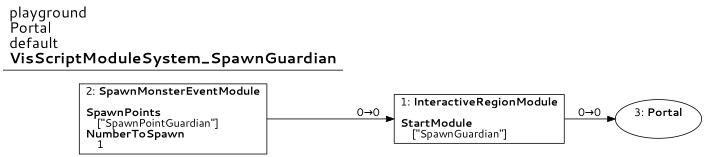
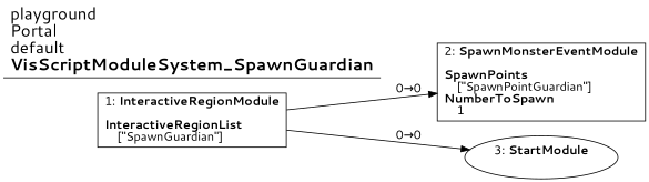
  digraph {
    fontname="Segoe UI"
    rankdir=LR
    splines=spline
    node [fontname="Segoe UI" shape=box]
    edge [fontname="Segoe UI"]
-   n1 [label=<1: <b>InteractiveRegionModule</b><br/><br/><b>StartModule</b><br align="left"/>    [&quot;SpawnGuardian&quot;]<br align="left"/>>]
+   n1 [label=<1: <b>InteractiveRegionModule</b><br/><br/><b>InteractiveRegionList</b><br align="left"/>    [&quot;SpawnGuardian&quot;]<br align="left"/>>]
    n2 [label=<2: <b>SpawnMonsterEventModule</b><br/><br/><b>SpawnPoints</b><br align="left"/>    [&quot;SpawnPointGuardian&quot;]<br align="left"/><b>NumberToSpawn</b><br align="left"/>    1<br align="left"/>>]
-   n3 [label=<3: <b>Portal</b><br/><br/>> shape=oval]
+   n3 [label=<3: <b>StartModule</b><br/><br/>> shape=oval]
    n4 [label=<<font point-size="20">playground<br align="left"/>Portal<br align="left"/>default<br align="left"/><b>VisScriptModuleSystem_SpawnGuardian</b><br align="left"/></font>> shape=underline]
-   n2 -> n1 [label="0→0"]
+   n1 -> n2 [label="0→0"]
    n1 -> n3 [label="0→0"]
  }
